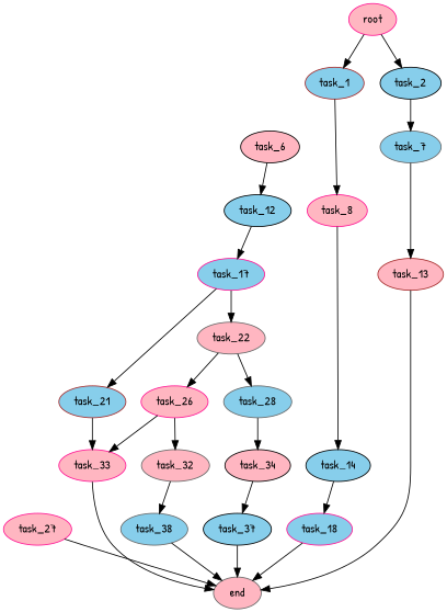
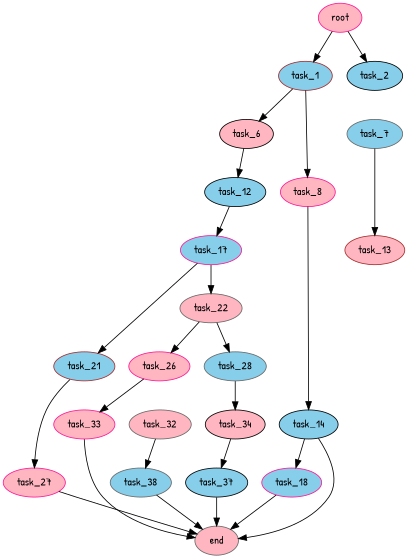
  digraph {
    fontname="Patrick Hand"
    node [color=deeppink fillcolor=skyblue fontname="Patrick Hand" style=filled]
    edge [fontname="Patrick Hand"]
    task_1 [color=brown]
    root [fillcolor=lightpink]
    task_2 [color=black]
    task_6 [color=black fillcolor=lightpink]
    task_8 [fillcolor=lightpink]
    task_7 [color=gray40]
    task_12 [color=black]
    task_14 [color=black]
    task_13 [color=brown fillcolor=lightpink]
    task_17
    task_18
    end [color=gray40 fillcolor=lightpink]
    task_21 [color=brown]
    task_22 [color=gray40 fillcolor=lightpink]
    task_27 [fillcolor=lightpink]
    task_26 [fillcolor=lightpink]
    task_28 [color=gray40]
    task_32 [color=gray40 fillcolor=lightpink]
    task_33 [fillcolor=lightpink]
    task_34 [color=black fillcolor=lightpink]
    task_38 [color=gray40]
    task_37 [color=black]
+   task_1 -> task_6
    task_1 -> task_8
    root -> task_1
    root -> task_2
-   task_2 -> task_7
    task_6 -> task_12
    task_8 -> task_14
    task_7 -> task_13
    task_12 -> task_17
    task_14 -> task_18
-   task_13 -> end
+   task_14 -> end
    task_17 -> task_21
    task_17 -> task_22
    task_18 -> end
-   task_21 -> task_33
+   task_21 -> task_27
    task_22 -> task_26
    task_22 -> task_28
    task_27 -> end
-   task_26 -> task_32
    task_26 -> task_33
    task_28 -> task_34
    task_32 -> task_38
    task_33 -> end
    task_34 -> task_37
    task_38 -> end
    task_37 -> end
  }
